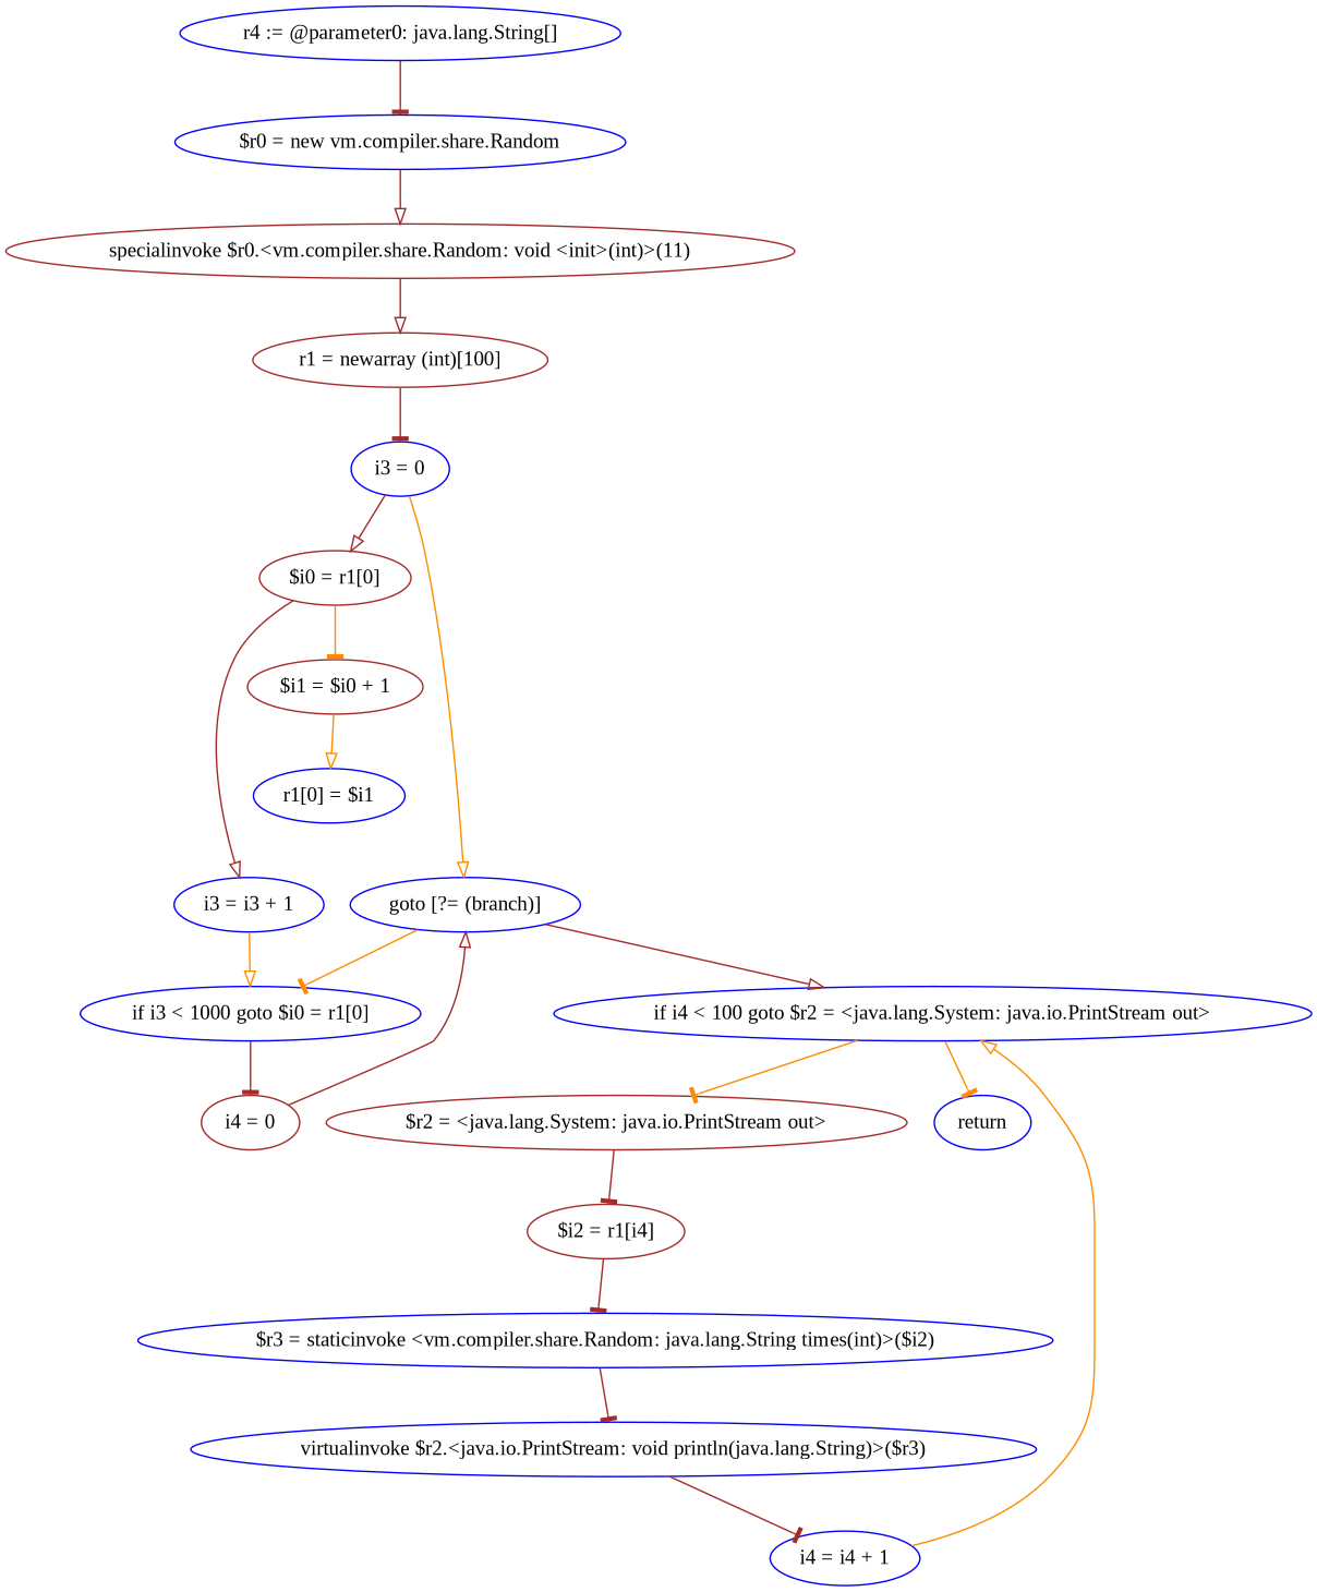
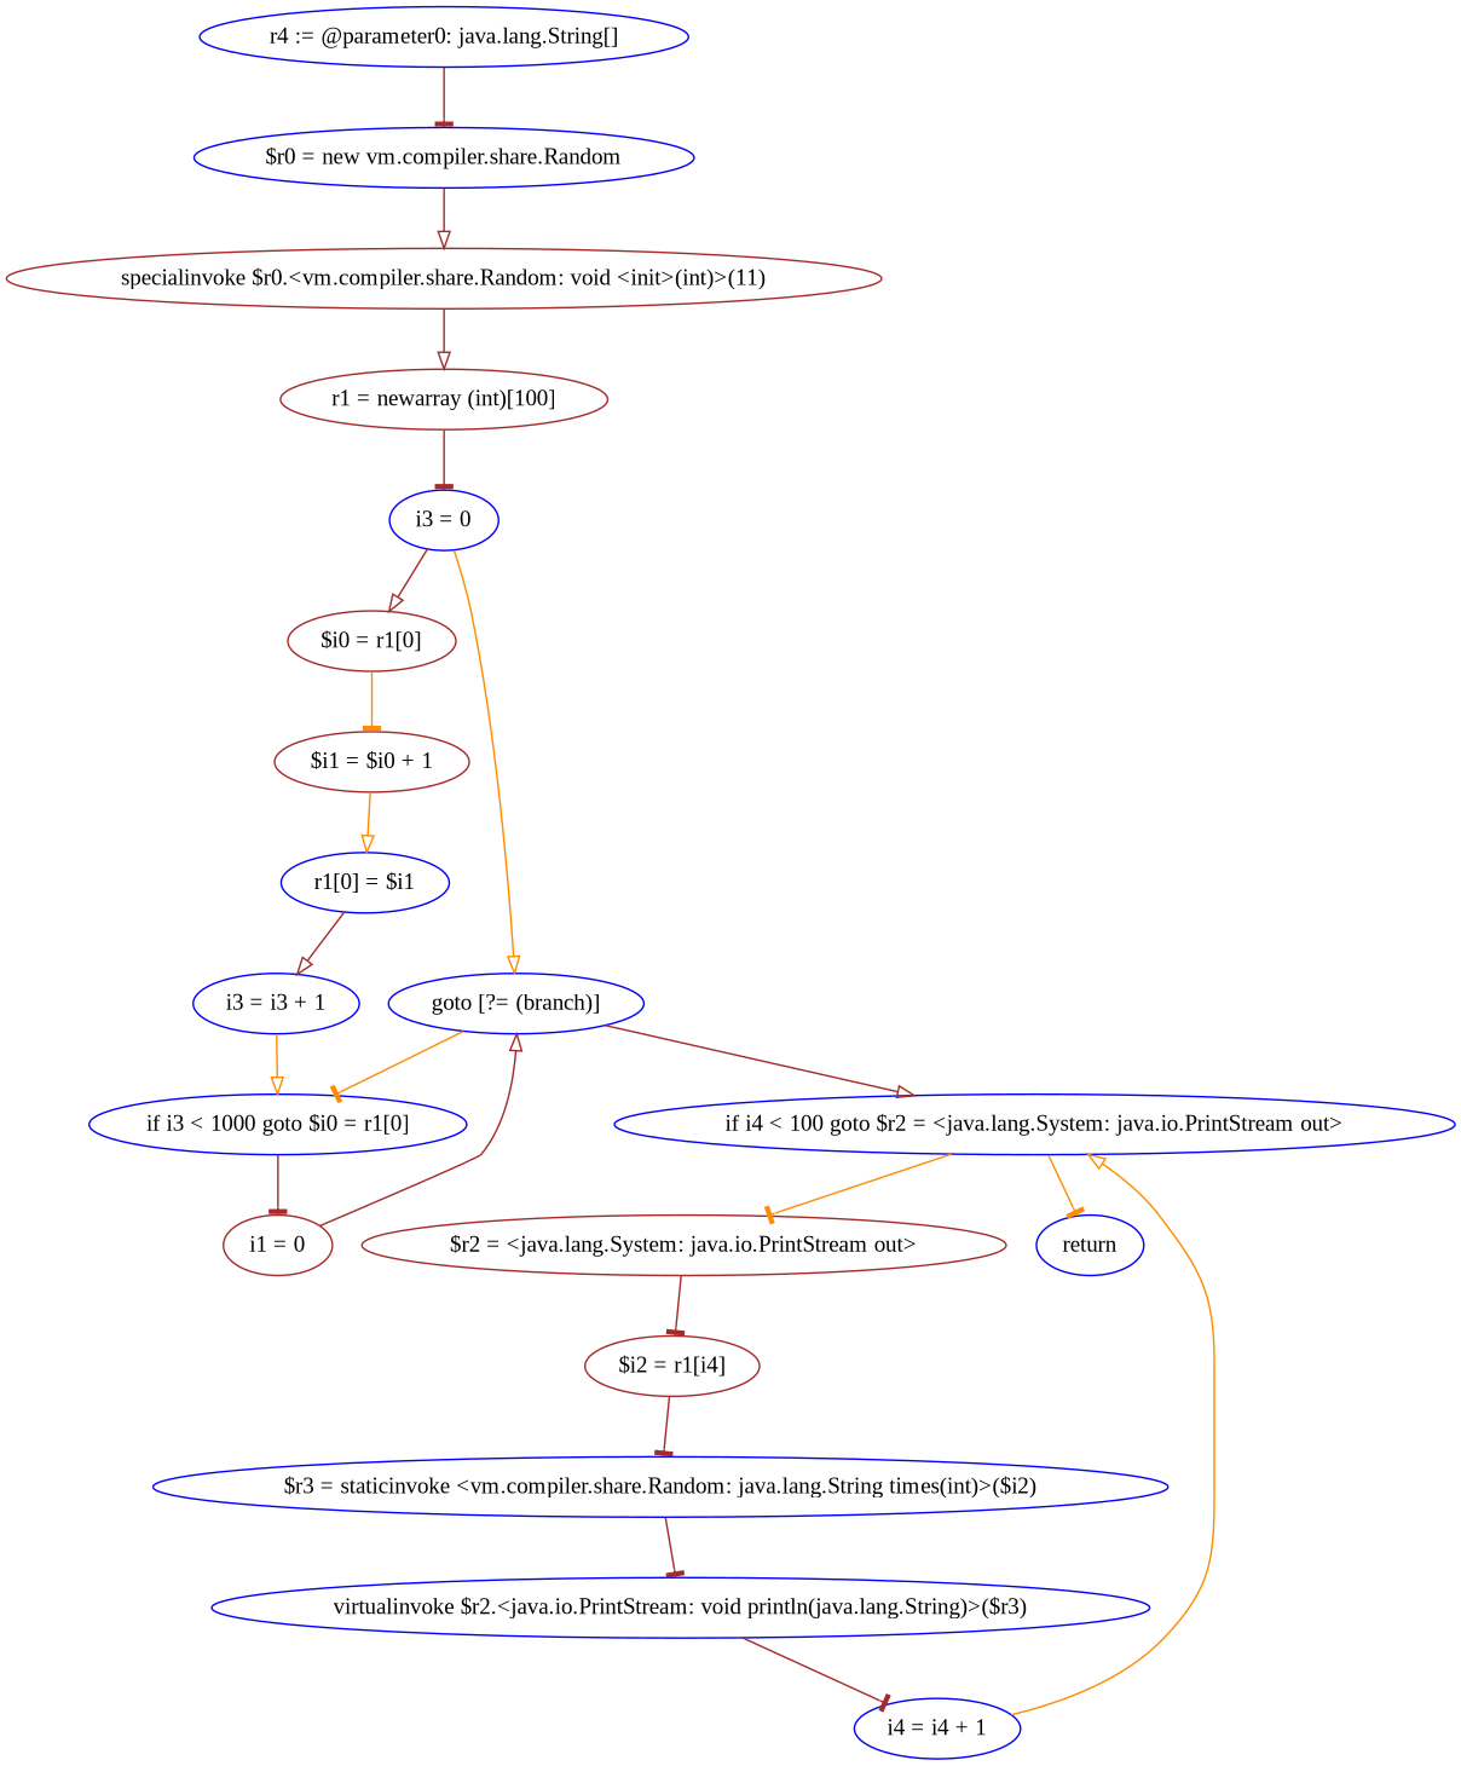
  digraph {
    fontname="Liberation Serif"
    node [color=blue fontname="Liberation Serif"]
    edge [arrowhead=tee color=brown fontname="Liberation Serif"]
    "r4 := @parameter0: java.lang.String[]"
    "$r0 = new vm.compiler.share.Random"
    "specialinvoke $r0.<vm.compiler.share.Random: void <init>(int)>(11)" [color=brown]
    "r1 = newarray (int)[100]" [color=brown]
    "i3 = 0"
    "goto [?= (branch)]"
    "$i0 = r1[0]" [color=brown]
    "if i3 < 1000 goto $i0 = r1[0]"
    "if i4 < 100 goto $r2 = <java.lang.System: java.io.PrintStream out>"
-   "i4 = 0" [color=brown]
+   "i4 = 0" [color=brown label="i1 = 0"]
    "$r2 = <java.lang.System: java.io.PrintStream out>" [color=brown]
    return
    "$i1 = $i0 + 1" [color=brown]
    "r1[0] = $i1"
    "i3 = i3 + 1"
    "$i2 = r1[i4]" [color=brown]
    "$r3 = staticinvoke <vm.compiler.share.Random: java.lang.String times(int)>($i2)"
    "virtualinvoke $r2.<java.io.PrintStream: void println(java.lang.String)>($r3)"
    "i4 = i4 + 1"
    "r4 := @parameter0: java.lang.String[]" -> "$r0 = new vm.compiler.share.Random"
    "$r0 = new vm.compiler.share.Random" -> "specialinvoke $r0.<vm.compiler.share.Random: void <init>(int)>(11)" [arrowhead=onormal]
    "specialinvoke $r0.<vm.compiler.share.Random: void <init>(int)>(11)" -> "r1 = newarray (int)[100]" [arrowhead=onormal]
    "r1 = newarray (int)[100]" -> "i3 = 0"
    "i3 = 0" -> "goto [?= (branch)]" [arrowhead=onormal color=darkorange]
    "i3 = 0" -> "$i0 = r1[0]" [arrowhead=onormal]
    "goto [?= (branch)]" -> "if i3 < 1000 goto $i0 = r1[0]" [color=darkorange]
    "goto [?= (branch)]" -> "if i4 < 100 goto $r2 = <java.lang.System: java.io.PrintStream out>" [arrowhead=onormal]
    "$i0 = r1[0]" -> "$i1 = $i0 + 1" [color=darkorange]
    "if i3 < 1000 goto $i0 = r1[0]" -> "i4 = 0"
    "if i4 < 100 goto $r2 = <java.lang.System: java.io.PrintStream out>" -> "$r2 = <java.lang.System: java.io.PrintStream out>" [color=darkorange]
    "if i4 < 100 goto $r2 = <java.lang.System: java.io.PrintStream out>" -> return [color=darkorange]
    "i4 = 0" -> "goto [?= (branch)]" [arrowhead=onormal]
    "$r2 = <java.lang.System: java.io.PrintStream out>" -> "$i2 = r1[i4]"
    "$i1 = $i0 + 1" -> "r1[0] = $i1" [arrowhead=onormal color=darkorange]
-   "$i0 = r1[0]" -> "i3 = i3 + 1" [arrowhead=onormal]
+   "r1[0] = $i1" -> "i3 = i3 + 1" [arrowhead=onormal]
    "i3 = i3 + 1" -> "if i3 < 1000 goto $i0 = r1[0]" [arrowhead=onormal color=darkorange]
    "$i2 = r1[i4]" -> "$r3 = staticinvoke <vm.compiler.share.Random: java.lang.String times(int)>($i2)"
    "$r3 = staticinvoke <vm.compiler.share.Random: java.lang.String times(int)>($i2)" -> "virtualinvoke $r2.<java.io.PrintStream: void println(java.lang.String)>($r3)"
    "virtualinvoke $r2.<java.io.PrintStream: void println(java.lang.String)>($r3)" -> "i4 = i4 + 1"
    "i4 = i4 + 1" -> "if i4 < 100 goto $r2 = <java.lang.System: java.io.PrintStream out>" [arrowhead=onormal color=darkorange]
  }
